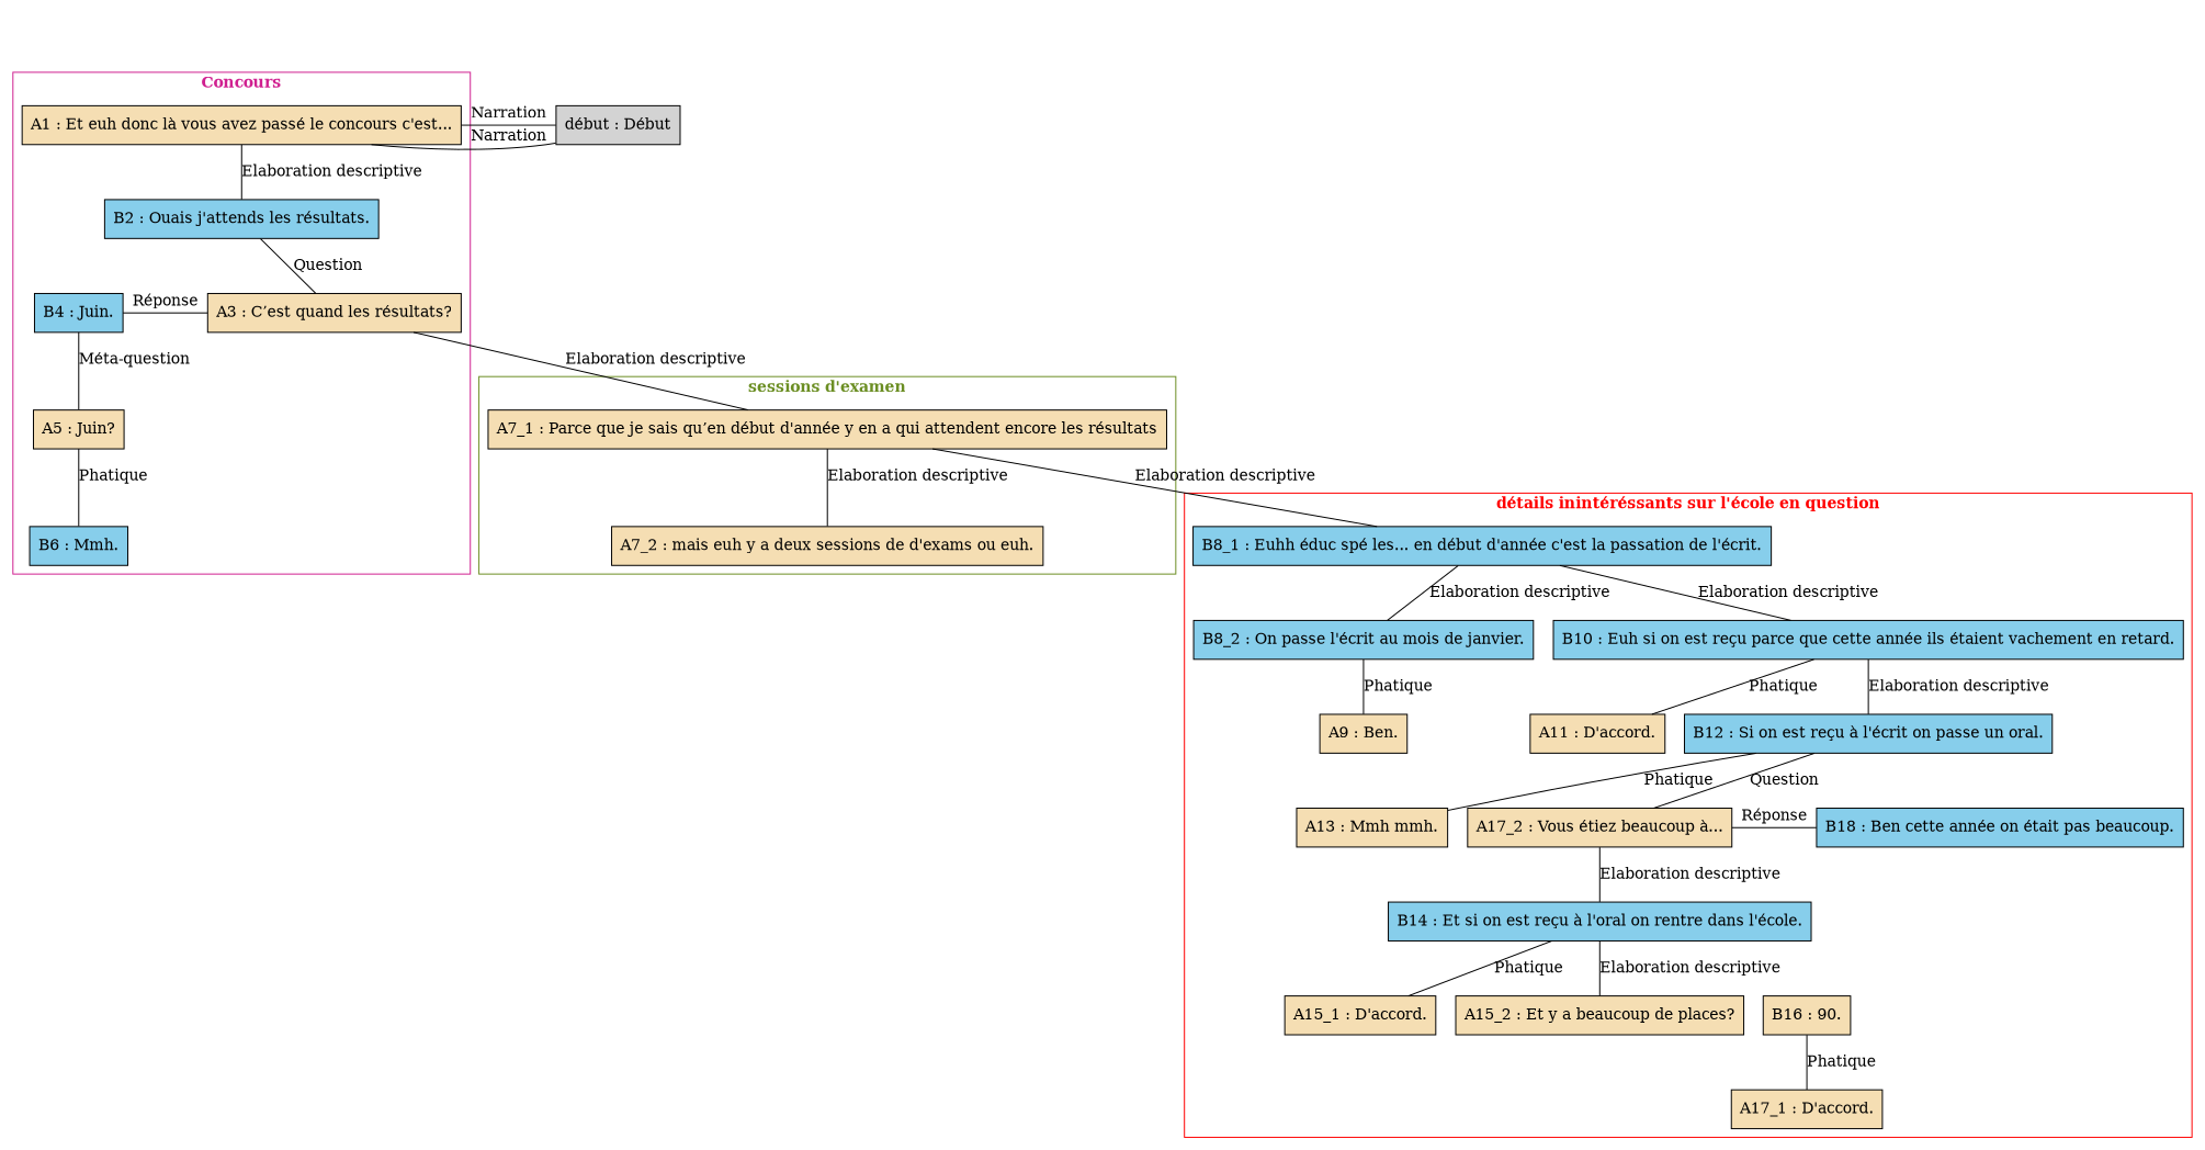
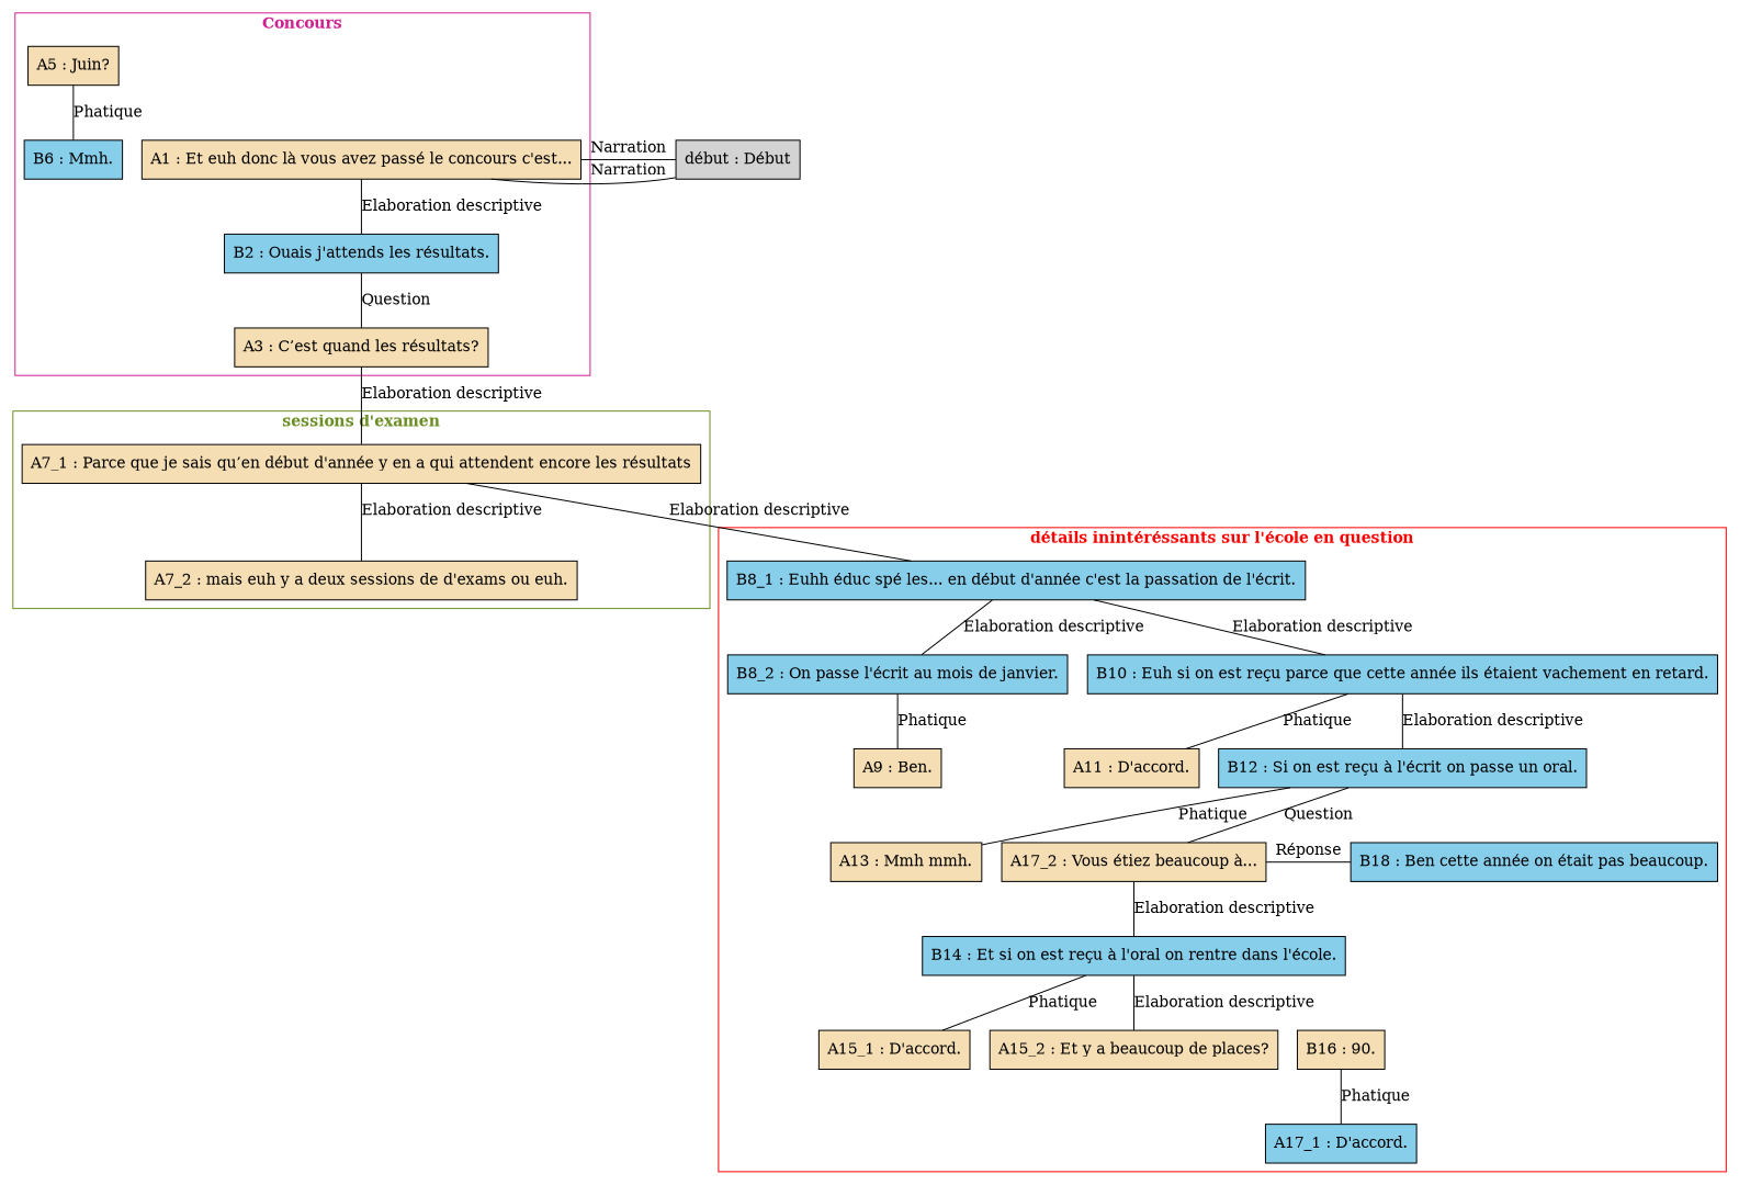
  digraph {
    newrank=true
    node [fillcolor=wheat shape=box style=filled]
    edge [dir=none weight=2]
    n1 [label="A1 : Et euh donc là vous avez passé le concours c'est..."]
    n2 [fillcolor=skyblue label="B2 : Ouais j'attends les résultats."]
    n3 [label="A3 : C’est quand les résultats?"]
-   n4 [fillcolor=skyblue label="B4 : Juin."]
    n5 [label="A5 : Juin?"]
    n6 [fillcolor=skyblue label="B6 : Mmh."]
    n7 [label="A7_1 : Parce que je sais qu’en début d'année y en a qui attendent encore les résultats"]
    n8 [label="A7_2 : mais euh y a deux sessions de d'exams ou euh."]
    n9 [fillcolor=skyblue label="B8_1 : Euhh éduc spé les... en début d'année c'est la passation de l'écrit."]
    n10 [fillcolor=skyblue label="B8_2 : On passe l'écrit au mois de janvier."]
    n11 [label="A9 : Ben."]
    n12 [fillcolor=skyblue label="B10 : Euh si on est reçu parce que cette année ils étaient vachement en retard."]
    n13 [label="A11 : D'accord."]
    n14 [fillcolor=skyblue label="B12 : Si on est reçu à l'écrit on passe un oral."]
    n15 [label="A13 : Mmh mmh."]
    n16 [fillcolor=skyblue label="B14 : Et si on est reçu à l'oral on rentre dans l'école."]
    n17 [label="A15_1 : D'accord."]
    n18 [label="A15_2 : Et y a beaucoup de places?"]
    n19 [label="B16 : 90."]
-   n20 [label="A17_1 : D'accord."]
+   n20 [fillcolor=skyblue label="A17_1 : D'accord."]
    n21 [label="A17_2 : Vous étiez beaucoup à..."]
    n22 [fillcolor=skyblue label="B18 : Ben cette année on était pas beaucoup."]
    zero [style=invis fillcolor=""]
    n24 [label="début : Début" fillcolor=""]
    subgraph cluster_1 {
      color=violetred
      fontcolor=violetred
      label=<<B>Concours</B>>
      n1
      n2
      n3
-     n4
      n5
      n6
    }
    subgraph cluster_2 {
      color=olivedrab
      fontcolor=olivedrab
      label=<<B>sessions d'examen</B>>
      n7
      n8
    }
    subgraph cluster_3 {
      color=red
      fontcolor=red
      label=<<B>détails inintéréssants sur l'école en question</B>>
      n9
      n10
      n11
      n12
      n13
      n14
      n15
      n16
      n17
      n18
      n19
      n20
      n21
      n22
    }
    n1 -> n2 [label="Elaboration descriptive"]
    n2 -> n3 [label=Question]
-   n2 -> n4 [style=invis weight=1 dir=""]
-   n3 -> n4 [constraint=false label="Réponse" weight=""]
    n3 -> n7 [label="Elaboration descriptive"]
-   n4 -> n5 [label="Méta-question"]
    n5 -> n6 [label=Phatique]
    n7 -> n8 [label="Elaboration descriptive"]
    n7 -> n9 [label="Elaboration descriptive"]
    n9 -> n10 [label="Elaboration descriptive"]
    n9 -> n12 [label="Elaboration descriptive"]
    n10 -> n11 [label=Phatique]
    n12 -> n13 [label=Phatique]
    n12 -> n14 [label="Elaboration descriptive"]
    n14 -> n15 [label=Phatique]
    n14 -> n21 [label=Question]
    n14 -> n22 [style=invis weight=1 dir=""]
    n16 -> n17 [label=Phatique]
    n16 -> n18 [label="Elaboration descriptive"]
    n16 -> n19 [style=invis weight=1 dir=""]
    n19 -> n20 [label=Phatique]
    n21 -> n16 [label="Elaboration descriptive"]
    n21 -> n22 [constraint=false label="Réponse" weight=""]
    zero -> n1 [style=invis weight=1 dir=""]
    zero -> n1 [style=invis weight=1 dir=""]
    zero -> n24 [style=invis dir="" weight=""]
    n24 -> n1 [constraint=false label=Narration weight=""]
    n24 -> n1 [constraint=false label=Narration weight=""]
  }
